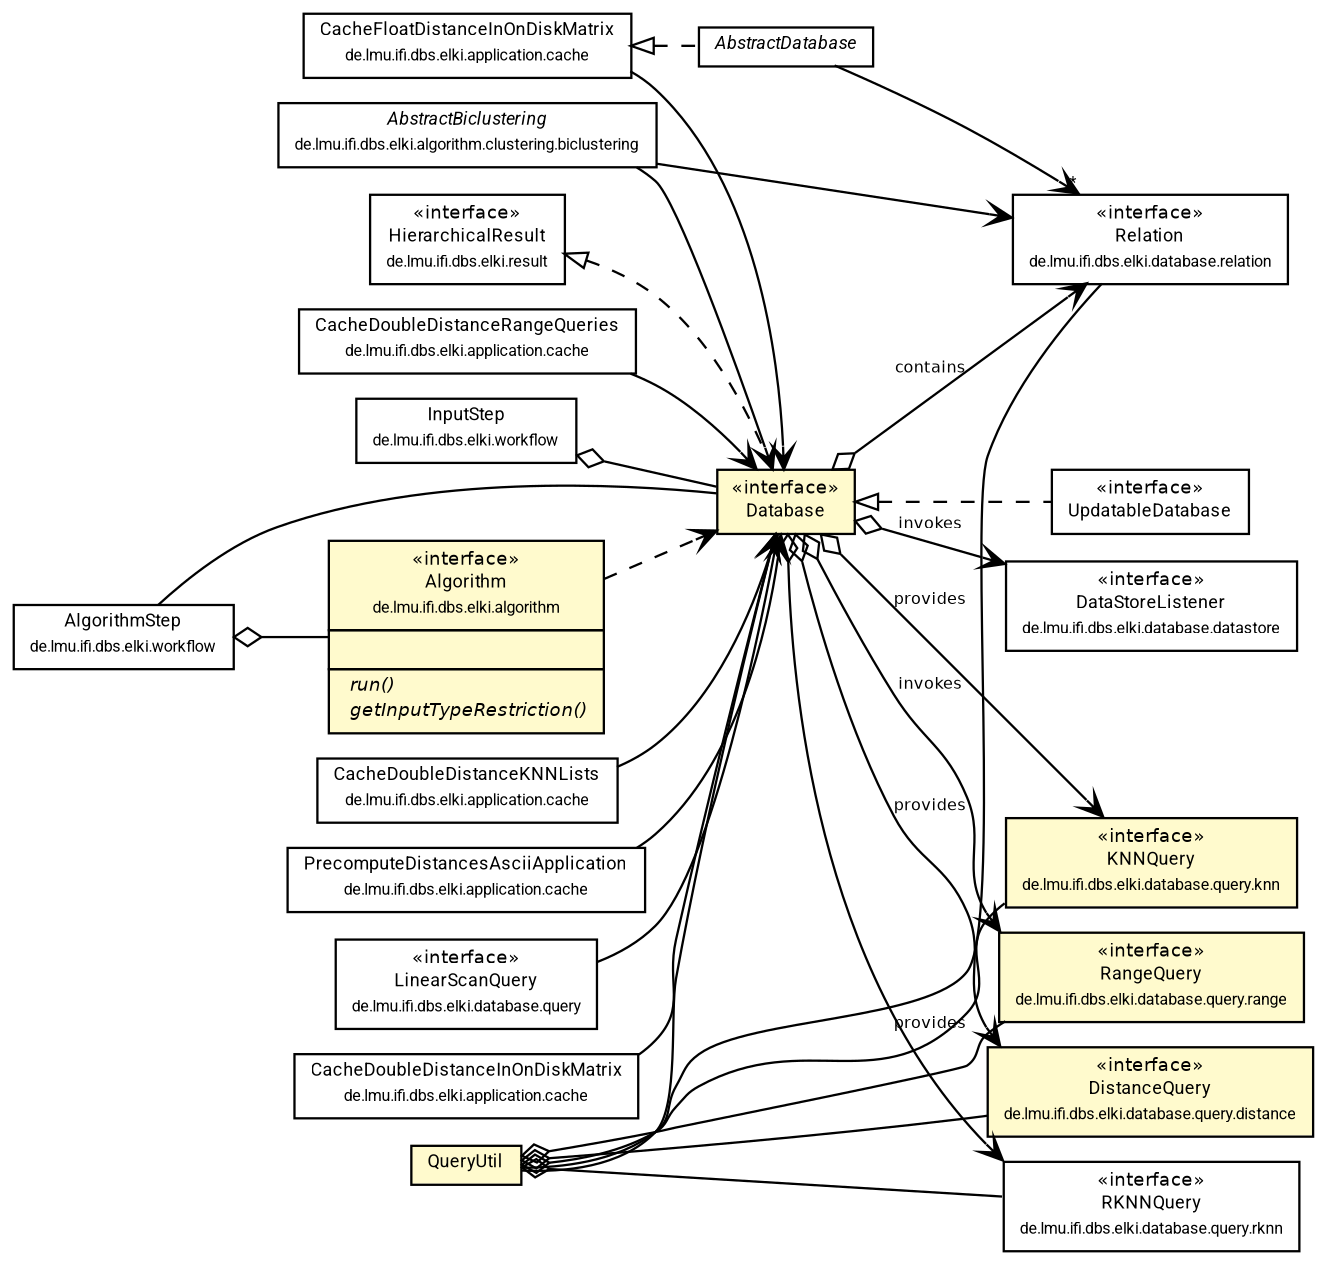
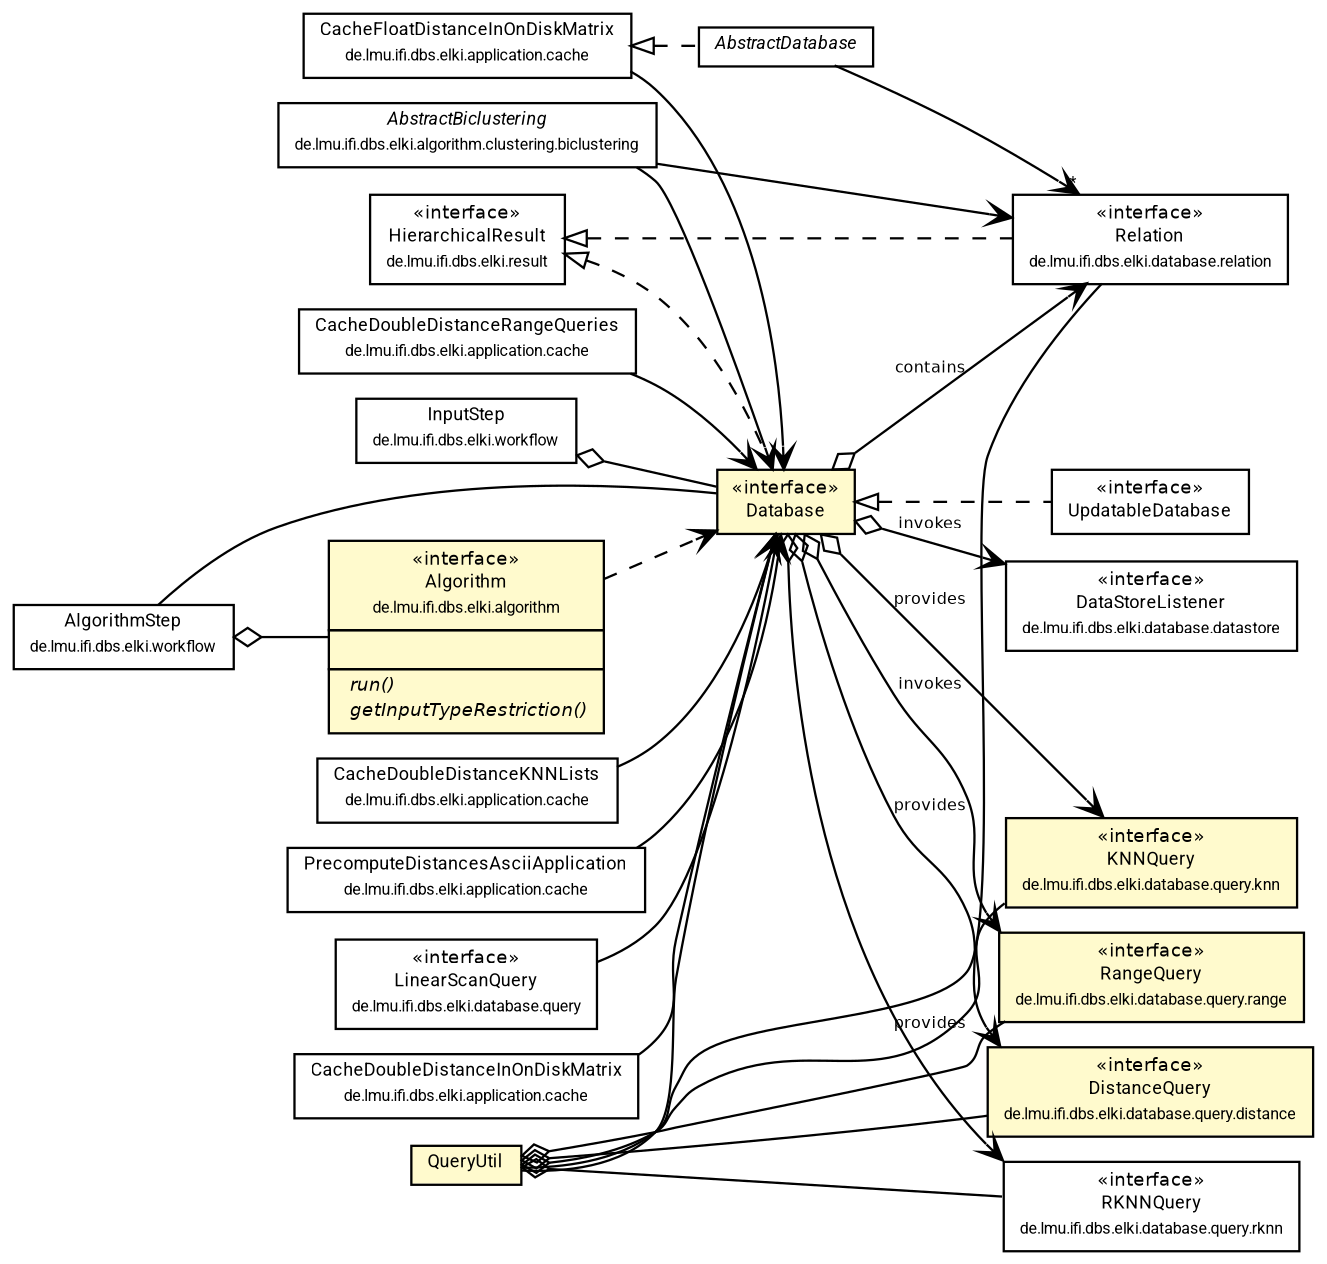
  digraph {
    fontname="DejaVu Sans"
    nodesep=0.15
    rankdir=LR
    ranksep=0.25
    node [fontcolor=black fontname="DejaVu Sans" fontsize=8 margin=0 shape=plaintext]
    edge [arrowhead=open color=black fontname="DejaVu Sans" fontsize=7 labelfontname=Roboto labelfontsize=7 weight=1]
    n1 [height=0 label=<<table title="de.lmu.ifi.dbs.elki.workflow.InputStep" border="0" cellborder="1" cellspacing="0" cellpadding="2" href="../workflow/InputStep.html" target="_parent"> 		<tr><td><table border="0" cellspacing="0" cellpadding="1"> 		<tr><td align="center" balign="center"> <font face="Roboto">InputStep</font> </td></tr> 		<tr><td align="center" balign="center"> <font face="Roboto" point-size="7.0">de.lmu.ifi.dbs.elki.workflow</font> </td></tr> 		</table></td></tr> 		</table>> width=0]
    n2 [height=0 label=<<table title="de.lmu.ifi.dbs.elki.database.Database" border="0" cellborder="1" cellspacing="0" cellpadding="2" bgcolor="lemonChiffon" href="Database.html" target="_parent"> 		<tr><td><table border="0" cellspacing="0" cellpadding="1"> 		<tr><td align="center" balign="center"> &#171;interface&#187; </td></tr> 		<tr><td align="center" balign="center"> <font face="Roboto">Database</font> </td></tr> 		</table></td></tr> 		</table>> width=0]
    n3 [height=0 label=<<table title="de.lmu.ifi.dbs.elki.database.relation.Relation" border="0" cellborder="1" cellspacing="0" cellpadding="2" href="relation/Relation.html" target="_parent"> 		<tr><td><table border="0" cellspacing="0" cellpadding="1"> 		<tr><td align="center" balign="center"> &#171;interface&#187; </td></tr> 		<tr><td align="center" balign="center"> <font face="Roboto">Relation</font> </td></tr> 		<tr><td align="center" balign="center"> <font face="Roboto" point-size="7.0">de.lmu.ifi.dbs.elki.database.relation</font> </td></tr> 		</table></td></tr> 		</table>> width=0]
    n4 [height=0 label=<<table title="de.lmu.ifi.dbs.elki.database.query.distance.DistanceQuery" border="0" cellborder="1" cellspacing="0" cellpadding="2" bgcolor="LemonChiffon" href="query/distance/DistanceQuery.html" target="_parent"> 		<tr><td><table border="0" cellspacing="0" cellpadding="1"> 		<tr><td align="center" balign="center"> &#171;interface&#187; </td></tr> 		<tr><td align="center" balign="center"> <font face="Roboto">DistanceQuery</font> </td></tr> 		<tr><td align="center" balign="center"> <font face="Roboto" point-size="7.0">de.lmu.ifi.dbs.elki.database.query.distance</font> </td></tr> 		</table></td></tr> 		</table>> width=0]
    n5 [height=0 label=<<table title="de.lmu.ifi.dbs.elki.database.query.knn.KNNQuery" border="0" cellborder="1" cellspacing="0" cellpadding="2" bgcolor="LemonChiffon" href="query/knn/KNNQuery.html" target="_parent"> 		<tr><td><table border="0" cellspacing="0" cellpadding="1"> 		<tr><td align="center" balign="center"> &#171;interface&#187; </td></tr> 		<tr><td align="center" balign="center"> <font face="Roboto">KNNQuery</font> </td></tr> 		<tr><td align="center" balign="center"> <font face="Roboto" point-size="7.0">de.lmu.ifi.dbs.elki.database.query.knn</font> </td></tr> 		</table></td></tr> 		</table>> width=0]
    n6 [height=0 label=<<table title="de.lmu.ifi.dbs.elki.database.query.range.RangeQuery" border="0" cellborder="1" cellspacing="0" cellpadding="2" bgcolor="LemonChiffon" href="query/range/RangeQuery.html" target="_parent"> 		<tr><td><table border="0" cellspacing="0" cellpadding="1"> 		<tr><td align="center" balign="center"> &#171;interface&#187; </td></tr> 		<tr><td align="center" balign="center"> <font face="Roboto">RangeQuery</font> </td></tr> 		<tr><td align="center" balign="center"> <font face="Roboto" point-size="7.0">de.lmu.ifi.dbs.elki.database.query.range</font> </td></tr> 		</table></td></tr> 		</table>> width=0]
    n7 [height=0 label=<<table title="de.lmu.ifi.dbs.elki.database.query.rknn.RKNNQuery" border="0" cellborder="1" cellspacing="0" cellpadding="2" href="query/rknn/RKNNQuery.html" target="_parent"> 		<tr><td><table border="0" cellspacing="0" cellpadding="1"> 		<tr><td align="center" balign="center"> &#171;interface&#187; </td></tr> 		<tr><td align="center" balign="center"> <font face="Roboto">RKNNQuery</font> </td></tr> 		<tr><td align="center" balign="center"> <font face="Roboto" point-size="7.0">de.lmu.ifi.dbs.elki.database.query.rknn</font> </td></tr> 		</table></td></tr> 		</table>> width=0]
    n8 [height=0 label=<<table title="de.lmu.ifi.dbs.elki.database.UpdatableDatabase" border="0" cellborder="1" cellspacing="0" cellpadding="2" href="UpdatableDatabase.html" target="_parent"> 		<tr><td><table border="0" cellspacing="0" cellpadding="1"> 		<tr><td align="center" balign="center"> &#171;interface&#187; </td></tr> 		<tr><td align="center" balign="center"> <font face="Roboto">UpdatableDatabase</font> </td></tr> 		</table></td></tr> 		</table>> width=0]
    n9 [height=0 label=<<table title="de.lmu.ifi.dbs.elki.database.datastore.DataStoreListener" border="0" cellborder="1" cellspacing="0" cellpadding="2" href="datastore/DataStoreListener.html" target="_parent"> 		<tr><td><table border="0" cellspacing="0" cellpadding="1"> 		<tr><td align="center" balign="center"> &#171;interface&#187; </td></tr> 		<tr><td align="center" balign="center"> <font face="Roboto">DataStoreListener</font> </td></tr> 		<tr><td align="center" balign="center"> <font face="Roboto" point-size="7.0">de.lmu.ifi.dbs.elki.database.datastore</font> </td></tr> 		</table></td></tr> 		</table>> width=0]
    n10 [height=0 label=<<table title="de.lmu.ifi.dbs.elki.workflow.AlgorithmStep" border="0" cellborder="1" cellspacing="0" cellpadding="2" href="../workflow/AlgorithmStep.html" target="_parent"> 		<tr><td><table border="0" cellspacing="0" cellpadding="1"> 		<tr><td align="center" balign="center"> <font face="Roboto">AlgorithmStep</font> </td></tr> 		<tr><td align="center" balign="center"> <font face="Roboto" point-size="7.0">de.lmu.ifi.dbs.elki.workflow</font> </td></tr> 		</table></td></tr> 		</table>> width=0]
    n11 [height=0 label=<<table title="de.lmu.ifi.dbs.elki.algorithm.Algorithm" border="0" cellborder="1" cellspacing="0" cellpadding="2" bgcolor="LemonChiffon" href="../algorithm/Algorithm.html" target="_parent"> 		<tr><td><table border="0" cellspacing="0" cellpadding="1"> 		<tr><td align="center" balign="center"> &#171;interface&#187; </td></tr> 		<tr><td align="center" balign="center"> <font face="Roboto">Algorithm</font> </td></tr> 		<tr><td align="center" balign="center"> <font face="Roboto" point-size="7.0">de.lmu.ifi.dbs.elki.algorithm</font> </td></tr> 		</table></td></tr> 		<tr><td><table border="0" cellspacing="0" cellpadding="1"> 		<tr><td align="left" balign="left">  </td></tr> 		</table></td></tr> 		<tr><td><table border="0" cellspacing="0" cellpadding="1"> 		<tr><td align="left" balign="left"> <i> run()</i> </td></tr> 		<tr><td align="left" balign="left"> <i> getInputTypeRestriction()</i> </td></tr> 		</table></td></tr> 		</table>> width=0]
    n12 [height=0 label=<<table title="de.lmu.ifi.dbs.elki.algorithm.clustering.biclustering.AbstractBiclustering" border="0" cellborder="1" cellspacing="0" cellpadding="2" href="../algorithm/clustering/biclustering/AbstractBiclustering.html" target="_parent"> 		<tr><td><table border="0" cellspacing="0" cellpadding="1"> 		<tr><td align="center" balign="center"> <font face="Roboto"><i>AbstractBiclustering</i></font> </td></tr> 		<tr><td align="center" balign="center"> <font face="Roboto" point-size="7.0">de.lmu.ifi.dbs.elki.algorithm.clustering.biclustering</font> </td></tr> 		</table></td></tr> 		</table>> width=0]
    n13 [height=0 label=<<table title="de.lmu.ifi.dbs.elki.result.HierarchicalResult" border="0" cellborder="1" cellspacing="0" cellpadding="2" href="../result/HierarchicalResult.html" target="_parent"> 		<tr><td><table border="0" cellspacing="0" cellpadding="1"> 		<tr><td align="center" balign="center"> &#171;interface&#187; </td></tr> 		<tr><td align="center" balign="center"> <font face="Roboto">HierarchicalResult</font> </td></tr> 		<tr><td align="center" balign="center"> <font face="Roboto" point-size="7.0">de.lmu.ifi.dbs.elki.result</font> </td></tr> 		</table></td></tr> 		</table>> width=0]
    n14 [height=0 label=<<table title="de.lmu.ifi.dbs.elki.database.AbstractDatabase" border="0" cellborder="1" cellspacing="0" cellpadding="2" href="AbstractDatabase.html" target="_parent"> 		<tr><td><table border="0" cellspacing="0" cellpadding="1"> 		<tr><td align="center" balign="center"> <font face="Roboto"><i>AbstractDatabase</i></font> </td></tr> 		</table></td></tr> 		</table>> width=0]
    n15 [height=0 label=<<table title="de.lmu.ifi.dbs.elki.database.query.LinearScanQuery" border="0" cellborder="1" cellspacing="0" cellpadding="2" href="query/LinearScanQuery.html" target="_parent"> 		<tr><td><table border="0" cellspacing="0" cellpadding="1"> 		<tr><td align="center" balign="center"> &#171;interface&#187; </td></tr> 		<tr><td align="center" balign="center"> <font face="Roboto">LinearScanQuery</font> </td></tr> 		<tr><td align="center" balign="center"> <font face="Roboto" point-size="7.0">de.lmu.ifi.dbs.elki.database.query</font> </td></tr> 		</table></td></tr> 		</table>> width=0]
    n16 [height=0 label=<<table title="de.lmu.ifi.dbs.elki.database.QueryUtil" border="0" cellborder="1" cellspacing="0" cellpadding="2" bgcolor="LemonChiffon" href="QueryUtil.html" target="_parent"> 		<tr><td><table border="0" cellspacing="0" cellpadding="1"> 		<tr><td align="center" balign="center"> <font face="Roboto">QueryUtil</font> </td></tr> 		</table></td></tr> 		</table>> width=0]
    n17 [height=0 label=<<table title="de.lmu.ifi.dbs.elki.application.cache.CacheDoubleDistanceInOnDiskMatrix" border="0" cellborder="1" cellspacing="0" cellpadding="2" href="../application/cache/CacheDoubleDistanceInOnDiskMatrix.html" target="_parent"> 		<tr><td><table border="0" cellspacing="0" cellpadding="1"> 		<tr><td align="center" balign="center"> <font face="Roboto">CacheDoubleDistanceInOnDiskMatrix</font> </td></tr> 		<tr><td align="center" balign="center"> <font face="Roboto" point-size="7.0">de.lmu.ifi.dbs.elki.application.cache</font> </td></tr> 		</table></td></tr> 		</table>> width=0]
    n18 [height=0 label=<<table title="de.lmu.ifi.dbs.elki.application.cache.CacheDoubleDistanceRangeQueries" border="0" cellborder="1" cellspacing="0" cellpadding="2" href="../application/cache/CacheDoubleDistanceRangeQueries.html" target="_parent"> 		<tr><td><table border="0" cellspacing="0" cellpadding="1"> 		<tr><td align="center" balign="center"> <font face="Roboto">CacheDoubleDistanceRangeQueries</font> </td></tr> 		<tr><td align="center" balign="center"> <font face="Roboto" point-size="7.0">de.lmu.ifi.dbs.elki.application.cache</font> </td></tr> 		</table></td></tr> 		</table>> width=0]
    n19 [height=0 label=<<table title="de.lmu.ifi.dbs.elki.application.cache.CacheFloatDistanceInOnDiskMatrix" border="0" cellborder="1" cellspacing="0" cellpadding="2" href="../application/cache/CacheFloatDistanceInOnDiskMatrix.html" target="_parent"> 		<tr><td><table border="0" cellspacing="0" cellpadding="1"> 		<tr><td align="center" balign="center"> <font face="Roboto">CacheFloatDistanceInOnDiskMatrix</font> </td></tr> 		<tr><td align="center" balign="center"> <font face="Roboto" point-size="7.0">de.lmu.ifi.dbs.elki.application.cache</font> </td></tr> 		</table></td></tr> 		</table>> width=0]
    n20 [height=0 label=<<table title="de.lmu.ifi.dbs.elki.application.cache.CacheDoubleDistanceKNNLists" border="0" cellborder="1" cellspacing="0" cellpadding="2" href="../application/cache/CacheDoubleDistanceKNNLists.html" target="_parent"> 		<tr><td><table border="0" cellspacing="0" cellpadding="1"> 		<tr><td align="center" balign="center"> <font face="Roboto">CacheDoubleDistanceKNNLists</font> </td></tr> 		<tr><td align="center" balign="center"> <font face="Roboto" point-size="7.0">de.lmu.ifi.dbs.elki.application.cache</font> </td></tr> 		</table></td></tr> 		</table>> width=0]
    n21 [height=0 label=<<table title="de.lmu.ifi.dbs.elki.application.cache.PrecomputeDistancesAsciiApplication" border="0" cellborder="1" cellspacing="0" cellpadding="2" href="../application/cache/PrecomputeDistancesAsciiApplication.html" target="_parent"> 		<tr><td><table border="0" cellspacing="0" cellpadding="1"> 		<tr><td align="center" balign="center"> <font face="Roboto">PrecomputeDistancesAsciiApplication</font> </td></tr> 		<tr><td align="center" balign="center"> <font face="Roboto" point-size="7.0">de.lmu.ifi.dbs.elki.application.cache</font> </td></tr> 		</table></td></tr> 		</table>> width=0]
    n1 -> n2 [arrowhead=none arrowtail=ediamond dir=back weight=4]
    n2 -> n3 [arrowtail=ediamond dir=both label=contains weight=3]
    n2 -> n4 [arrowtail=ediamond dir=both label=provides weight=3]
    n2 -> n5 [arrowtail=ediamond dir=both label=provides weight=3]
    n2 -> n6 [arrowtail=ediamond dir=both label=invokes weight=3]
    n2 -> n7 [arrowtail=ediamond dir=both label=provides weight=3]
    n2 -> n8 [arrowtail=empty dir=back style=dashed weight=9 arrowhead=""]
    n2 -> n9 [arrowtail=ediamond dir=both label=invokes weight=3]
    n10 -> n2 [arrowhead=none weight=2]
    n10 -> n11 [arrowhead=none arrowtail=ediamond dir=back weight=4]
    n11 -> n2 [style=dashed weight=0]
    n12 -> n2
    n12 -> n3
    n13 -> n2 [arrowtail=empty dir=back style=dashed weight=9 arrowhead=""]
+   n13 -> n3 [arrowtail=empty dir=back style=dashed weight=9 arrowhead=""]
    n14 -> n3 [headlabel="*"]
    n15 -> n2 [arrowhead=none weight=2]
    n16 -> n2 [arrowhead=none weight=2]
    n16 -> n3 [arrowhead=none weight=2]
    n16 -> n4 [arrowhead=none arrowtail=ediamond dir=back weight=4]
    n16 -> n5 [arrowhead=none arrowtail=ediamond dir=back weight=4]
    n16 -> n6 [arrowhead=none arrowtail=ediamond dir=back weight=4]
    n16 -> n7 [arrowhead=none arrowtail=ediamond dir=back weight=4]
    n17 -> n2
    n18 -> n2
    n19 -> n2
    n19 -> n14 [arrowtail=empty dir=back style=dashed weight=9 arrowhead=""]
    n20 -> n2
    n21 -> n2
  }
